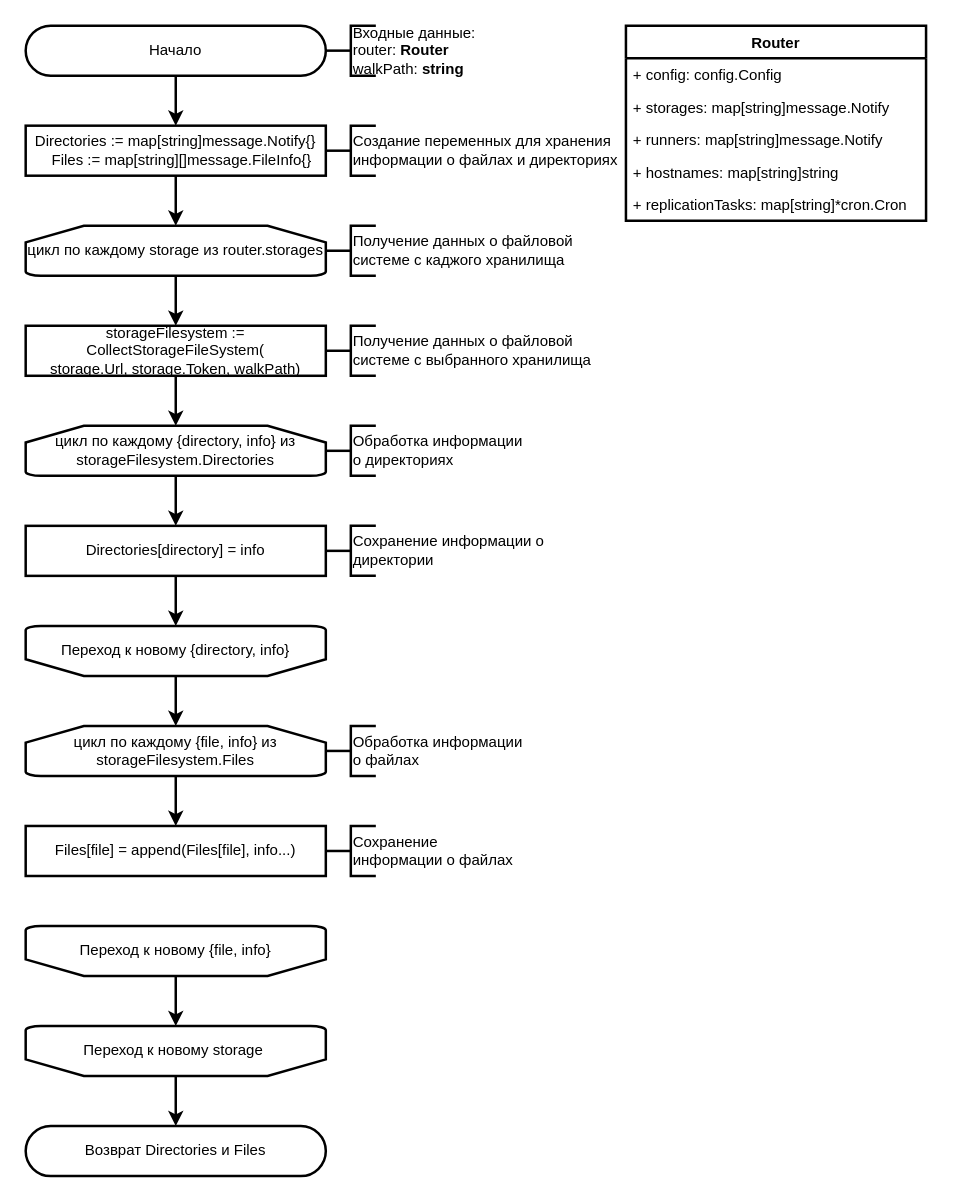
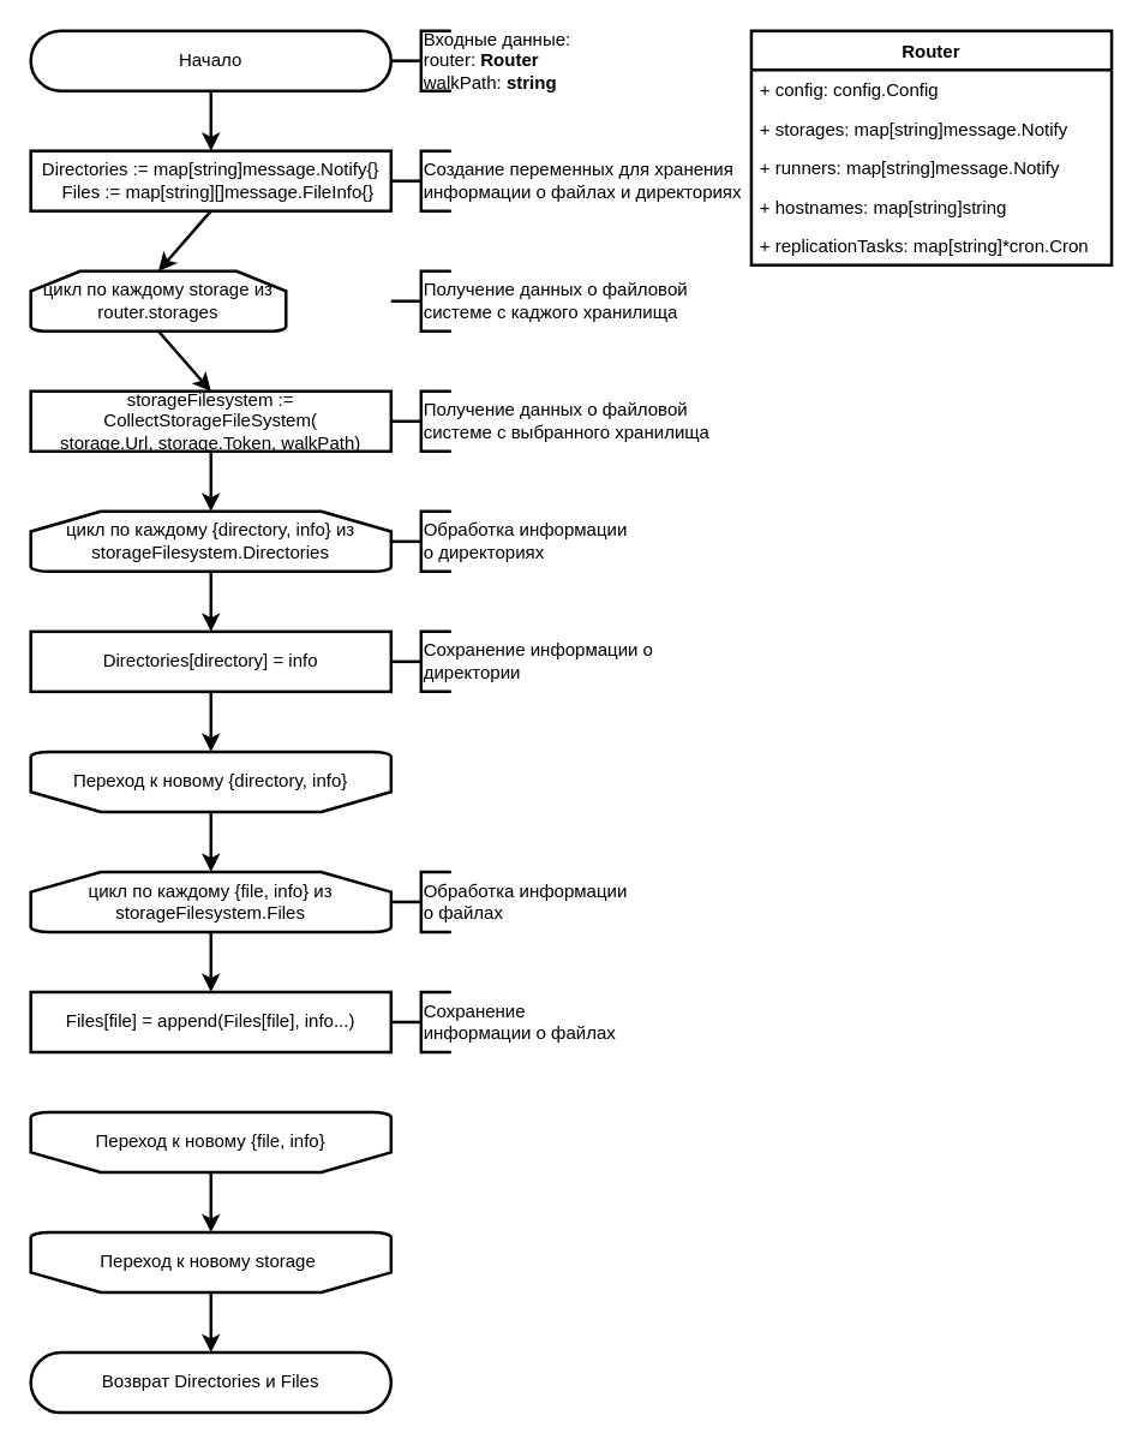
  <mxCell id="0" />
  <mxCell id="1" parent="0" />
  <mxCell id="2" value="Начало" style="rounded=1;whiteSpace=wrap;html=1;arcSize=50;strokeWidth=2;" parent="1" vertex="1"><mxGeometry x="20" y="20" width="240" height="40" as="geometry" /></mxCell>
  <mxCell id="3" value="&lt;div&gt;Directories := map[string]message.Notify{}&lt;br&gt;&lt;span style=&quot;background-color: initial;&quot;&gt;&amp;nbsp; &amp;nbsp;Files := map[string][]message.FileInfo{}&lt;/span&gt;&lt;/div&gt;" style="rounded=0;whiteSpace=wrap;html=1;strokeWidth=2;" parent="1" vertex="1"><mxGeometry x="20" y="100" width="240" height="40" as="geometry" /></mxCell>
  <mxCell id="4" value="" style="endArrow=classic;html=1;rounded=0;exitX=0.5;exitY=1;exitDx=0;exitDy=0;entryX=0.5;entryY=0;entryDx=0;entryDy=0;strokeWidth=2;" parent="1" source="2" target="3" edge="1"><mxGeometry width="50" height="50" relative="1" as="geometry"><mxPoint x="50" y="200" as="sourcePoint" /><mxPoint x="100" y="150" as="targetPoint" /></mxGeometry></mxCell>
  <mxCell id="5" value="" style="endArrow=classic;html=1;rounded=0;exitX=0.5;exitY=1;exitDx=0;exitDy=0;entryX=0.5;entryY=0;entryDx=0;entryDy=0;strokeWidth=2;entryPerimeter=0;" parent="1" source="3" target="10" edge="1"><mxGeometry width="50" height="50" relative="1" as="geometry"><mxPoint x="50" y="220" as="sourcePoint" /><mxPoint x="140" y="176" as="targetPoint" /></mxGeometry></mxCell>
  <mxCell id="6" value="" style="strokeWidth=2;html=1;shape=mxgraph.flowchart.annotation_2;align=left;labelPosition=right;pointerEvents=1;" parent="1" vertex="1"><mxGeometry x="260" y="100" width="40" height="40" as="geometry" /></mxCell>
  <mxCell id="7" value="Создание переменных для хранения информации о файлах и директориях" style="rounded=0;whiteSpace=wrap;html=1;strokeColor=none;fillColor=none;strokeWidth=2;align=left;" parent="1" vertex="1"><mxGeometry x="280" y="100" width="220" height="40" as="geometry" /></mxCell>
  <mxCell id="8" value="" style="strokeWidth=2;html=1;shape=mxgraph.flowchart.annotation_2;align=left;labelPosition=right;pointerEvents=1;" parent="1" vertex="1"><mxGeometry x="260" y="20" width="40" height="40" as="geometry" /></mxCell>
  <mxCell id="9" value="Входные данные: &lt;br&gt;router: &lt;b&gt;Router&lt;/b&gt;&lt;br&gt;walkPath: &lt;b&gt;string&lt;/b&gt;" style="rounded=0;whiteSpace=wrap;html=1;strokeColor=none;fillColor=none;strokeWidth=2;align=left;" parent="1" vertex="1"><mxGeometry x="280" y="20" width="140" height="40" as="geometry" /></mxCell>
- <mxCell id="10" value="цикл по каждому storage из router.storages" style="strokeWidth=2;html=1;shape=mxgraph.flowchart.loop_limit;whiteSpace=wrap;fillColor=none;" parent="1" vertex="1"><mxGeometry x="20" y="180" width="240" height="40" as="geometry" /></mxCell>
+ <mxCell id="10" value="цикл по каждому storage из router.storages" style="strokeWidth=2;html=1;shape=mxgraph.flowchart.loop_limit;whiteSpace=wrap;fillColor=none;" parent="1" vertex="1"><mxGeometry x="20" y="180" width="170" height="40" as="geometry" /></mxCell>
  <mxCell id="11" value="" style="endArrow=classic;html=1;rounded=0;strokeWidth=2;exitX=0.5;exitY=1;exitDx=0;exitDy=0;exitPerimeter=0;entryX=0.5;entryY=0;entryDx=0;entryDy=0;" parent="1" source="10" target="19" edge="1"><mxGeometry width="50" height="50" relative="1" as="geometry"><mxPoint x="45" y="620" as="sourcePoint" /><mxPoint x="140" y="260" as="targetPoint" /></mxGeometry></mxCell>
  <mxCell id="12" value="Возврат Directories и Files" style="rounded=1;whiteSpace=wrap;html=1;arcSize=50;strokeWidth=2;" parent="1" vertex="1"><mxGeometry x="20" y="900" width="240" height="40" as="geometry" /></mxCell>
  <mxCell id="13" value="Router" style="swimlane;fontStyle=1;childLayout=stackLayout;horizontal=1;startSize=26;fillColor=none;horizontalStack=0;resizeParent=1;resizeParentMax=0;resizeLast=0;collapsible=1;marginBottom=0;strokeColor=default;strokeWidth=2;" parent="1" vertex="1"><mxGeometry x="500" y="20" width="240" height="156" as="geometry" /></mxCell>
  <mxCell id="14" value="+ config: config.Config" style="text;strokeColor=none;fillColor=none;align=left;verticalAlign=top;spacingLeft=4;spacingRight=4;overflow=hidden;rotatable=0;points=[[0,0.5],[1,0.5]];portConstraint=eastwest;strokeWidth=2;" parent="13" vertex="1"><mxGeometry y="26" width="240" height="26" as="geometry" /></mxCell>
  <mxCell id="15" value="+ storages: map[string]message.Notify" style="text;strokeColor=none;fillColor=none;align=left;verticalAlign=top;spacingLeft=4;spacingRight=4;overflow=hidden;rotatable=0;points=[[0,0.5],[1,0.5]];portConstraint=eastwest;strokeWidth=2;" parent="13" vertex="1"><mxGeometry y="52" width="240" height="26" as="geometry" /></mxCell>
  <mxCell id="16" value="+ runners: map[string]message.Notify" style="text;strokeColor=none;fillColor=none;align=left;verticalAlign=top;spacingLeft=4;spacingRight=4;overflow=hidden;rotatable=0;points=[[0,0.5],[1,0.5]];portConstraint=eastwest;strokeWidth=2;" parent="13" vertex="1"><mxGeometry y="78" width="240" height="26" as="geometry" /></mxCell>
  <mxCell id="17" value="+ hostnames: map[string]string" style="text;strokeColor=none;fillColor=none;align=left;verticalAlign=top;spacingLeft=4;spacingRight=4;overflow=hidden;rotatable=0;points=[[0,0.5],[1,0.5]];portConstraint=eastwest;strokeWidth=2;" parent="13" vertex="1"><mxGeometry y="104" width="240" height="26" as="geometry" /></mxCell>
  <mxCell id="18" value="+ replicationTasks: map[string]*cron.Cron" style="text;strokeColor=none;fillColor=none;align=left;verticalAlign=top;spacingLeft=4;spacingRight=4;overflow=hidden;rotatable=0;points=[[0,0.5],[1,0.5]];portConstraint=eastwest;strokeWidth=2;" parent="13" vertex="1"><mxGeometry y="130" width="240" height="26" as="geometry" /></mxCell>
  <mxCell id="19" value="&lt;div&gt;storageFilesystem := CollectStorageFileSystem(&lt;br&gt;&lt;span style=&quot;background-color: initial;&quot;&gt;storage.Url,&amp;nbsp;&lt;/span&gt;&lt;span style=&quot;background-color: initial;&quot;&gt;storage.Token,&amp;nbsp;&lt;/span&gt;&lt;span style=&quot;background-color: initial;&quot;&gt;walkPath&lt;/span&gt;&lt;span style=&quot;background-color: initial;&quot;&gt;)&lt;/span&gt;&lt;/div&gt;" style="rounded=0;whiteSpace=wrap;html=1;strokeWidth=2;" parent="1" vertex="1"><mxGeometry x="20" y="260" width="240" height="40" as="geometry" /></mxCell>
  <mxCell id="20" value="цикл по каждому {directory, info} из storageFilesystem.Directories" style="strokeWidth=2;html=1;shape=mxgraph.flowchart.loop_limit;whiteSpace=wrap;fillColor=none;" parent="1" vertex="1"><mxGeometry x="20" y="340" width="240" height="40" as="geometry" /></mxCell>
  <mxCell id="21" value="" style="endArrow=classic;html=1;rounded=0;exitX=0.5;exitY=1;exitDx=0;exitDy=0;entryX=0.5;entryY=0;entryDx=0;entryDy=0;entryPerimeter=0;strokeWidth=2;" parent="1" source="19" target="20" edge="1"><mxGeometry width="50" height="50" relative="1" as="geometry"><mxPoint x="140" y="390" as="sourcePoint" /><mxPoint x="190" y="340" as="targetPoint" /></mxGeometry></mxCell>
  <mxCell id="22" value="Переход к новому {directory, info}" style="strokeWidth=2;html=1;shape=mxgraph.flowchart.loop_limit;whiteSpace=wrap;fillColor=none;direction=west;" parent="1" vertex="1"><mxGeometry x="20" y="500" width="240" height="40" as="geometry" /></mxCell>
  <mxCell id="23" value="Directories[directory] = info" style="rounded=0;whiteSpace=wrap;html=1;strokeWidth=2;" parent="1" vertex="1"><mxGeometry x="20" y="420" width="240" height="40" as="geometry" /></mxCell>
  <mxCell id="24" value="" style="endArrow=classic;html=1;rounded=0;exitX=0.5;exitY=1;exitDx=0;exitDy=0;exitPerimeter=0;entryX=0.5;entryY=0;entryDx=0;entryDy=0;strokeWidth=2;" parent="1" source="20" target="23" edge="1"><mxGeometry width="50" height="50" relative="1" as="geometry"><mxPoint x="130" y="370" as="sourcePoint" /><mxPoint x="180" y="320" as="targetPoint" /></mxGeometry></mxCell>
  <mxCell id="25" value="" style="endArrow=classic;html=1;rounded=0;exitX=0.5;exitY=1;exitDx=0;exitDy=0;entryX=0.5;entryY=1;entryDx=0;entryDy=0;entryPerimeter=0;strokeWidth=2;" parent="1" source="23" target="22" edge="1"><mxGeometry width="50" height="50" relative="1" as="geometry"><mxPoint x="130" y="370" as="sourcePoint" /><mxPoint x="180" y="320" as="targetPoint" /></mxGeometry></mxCell>
  <mxCell id="26" value="цикл по каждому {file, info} из storageFilesystem.Files" style="strokeWidth=2;html=1;shape=mxgraph.flowchart.loop_limit;whiteSpace=wrap;fillColor=none;" parent="1" vertex="1"><mxGeometry x="20" y="580" width="240" height="40" as="geometry" /></mxCell>
  <mxCell id="27" value="Переход к новому {file, info}" style="strokeWidth=2;html=1;shape=mxgraph.flowchart.loop_limit;whiteSpace=wrap;fillColor=none;direction=west;" parent="1" vertex="1"><mxGeometry x="20" y="740" width="240" height="40" as="geometry" /></mxCell>
  <mxCell id="28" value="Files[file] = append(Files[file], info...)" style="rounded=0;whiteSpace=wrap;html=1;strokeWidth=2;" parent="1" vertex="1"><mxGeometry x="20" y="660" width="240" height="40" as="geometry" /></mxCell>
  <mxCell id="29" value="" style="endArrow=classic;html=1;rounded=0;exitX=0.5;exitY=1;exitDx=0;exitDy=0;exitPerimeter=0;entryX=0.5;entryY=0;entryDx=0;entryDy=0;strokeWidth=2;" parent="1" source="26" target="28" edge="1"><mxGeometry width="50" height="50" relative="1" as="geometry"><mxPoint x="130" y="610" as="sourcePoint" /><mxPoint x="180" y="560" as="targetPoint" /></mxGeometry></mxCell>
  <mxCell id="30" value="" style="endArrow=classic;html=1;rounded=0;exitX=0.5;exitY=0;exitDx=0;exitDy=0;exitPerimeter=0;entryX=0.5;entryY=0;entryDx=0;entryDy=0;entryPerimeter=0;strokeWidth=2;" parent="1" source="22" target="26" edge="1"><mxGeometry width="50" height="50" relative="1" as="geometry"><mxPoint x="140" y="560" as="sourcePoint" /><mxPoint x="150" y="570" as="targetPoint" /></mxGeometry></mxCell>
  <mxCell id="31" value="Переход к новому storage&amp;nbsp;" style="strokeWidth=2;html=1;shape=mxgraph.flowchart.loop_limit;whiteSpace=wrap;fillColor=none;direction=west;" parent="1" vertex="1"><mxGeometry x="20" y="820" width="240" height="40" as="geometry" /></mxCell>
  <mxCell id="32" value="" style="endArrow=classic;html=1;rounded=0;exitX=0.5;exitY=0;exitDx=0;exitDy=0;exitPerimeter=0;entryX=0.5;entryY=1;entryDx=0;entryDy=0;entryPerimeter=0;strokeWidth=2;" parent="1" source="27" target="31" edge="1"><mxGeometry width="50" height="50" relative="1" as="geometry"><mxPoint x="110" y="750" as="sourcePoint" /><mxPoint x="160" y="700" as="targetPoint" /></mxGeometry></mxCell>
  <mxCell id="33" value="" style="endArrow=classic;html=1;rounded=0;exitX=0.5;exitY=0;exitDx=0;exitDy=0;exitPerimeter=0;entryX=0.5;entryY=0;entryDx=0;entryDy=0;strokeWidth=2;" parent="1" source="31" target="12" edge="1"><mxGeometry width="50" height="50" relative="1" as="geometry"><mxPoint x="70" y="890" as="sourcePoint" /><mxPoint x="120" y="840" as="targetPoint" /></mxGeometry></mxCell>
  <mxCell id="34" value="" style="strokeWidth=2;html=1;shape=mxgraph.flowchart.annotation_2;align=left;labelPosition=right;pointerEvents=1;" parent="1" vertex="1"><mxGeometry x="260" y="180" width="40" height="40" as="geometry" /></mxCell>
  <mxCell id="35" value="Получение данных о файловой системе с каджого хранилища" style="rounded=0;whiteSpace=wrap;html=1;strokeColor=none;fillColor=none;strokeWidth=2;align=left;" parent="1" vertex="1"><mxGeometry x="280" y="180" width="180" height="40" as="geometry" /></mxCell>
  <mxCell id="36" value="" style="strokeWidth=2;html=1;shape=mxgraph.flowchart.annotation_2;align=left;labelPosition=right;pointerEvents=1;" parent="1" vertex="1"><mxGeometry x="260" y="260" width="40" height="40" as="geometry" /></mxCell>
  <mxCell id="37" value="Получение данных о файловой системе с выбранного хранилища" style="rounded=0;whiteSpace=wrap;html=1;strokeColor=none;fillColor=none;strokeWidth=2;align=left;" parent="1" vertex="1"><mxGeometry x="280" y="260" width="220" height="40" as="geometry" /></mxCell>
  <mxCell id="38" value="" style="strokeWidth=2;html=1;shape=mxgraph.flowchart.annotation_2;align=left;labelPosition=right;pointerEvents=1;" parent="1" vertex="1"><mxGeometry x="260" y="420" width="40" height="40" as="geometry" /></mxCell>
  <mxCell id="39" value="Сохранение информации о директории" style="rounded=0;whiteSpace=wrap;html=1;strokeColor=none;fillColor=none;strokeWidth=2;align=left;" parent="1" vertex="1"><mxGeometry x="280" y="420" width="180" height="40" as="geometry" /></mxCell>
  <mxCell id="40" value="" style="strokeWidth=2;html=1;shape=mxgraph.flowchart.annotation_2;align=left;labelPosition=right;pointerEvents=1;" parent="1" vertex="1"><mxGeometry x="260" y="660" width="40" height="40" as="geometry" /></mxCell>
  <mxCell id="41" value="Сохранение информации о файлах" style="rounded=0;whiteSpace=wrap;html=1;strokeColor=none;fillColor=none;strokeWidth=2;align=left;" parent="1" vertex="1"><mxGeometry x="280" y="660" width="140" height="40" as="geometry" /></mxCell>
  <mxCell id="42" value="" style="strokeWidth=2;html=1;shape=mxgraph.flowchart.annotation_2;align=left;labelPosition=right;pointerEvents=1;" parent="1" vertex="1"><mxGeometry x="260" y="340" width="40" height="40" as="geometry" /></mxCell>
  <mxCell id="43" value="Обработка информации о директориях" style="rounded=0;whiteSpace=wrap;html=1;strokeColor=none;fillColor=none;strokeWidth=2;align=left;" parent="1" vertex="1"><mxGeometry x="280" y="340" width="140" height="40" as="geometry" /></mxCell>
  <mxCell id="44" value="" style="strokeWidth=2;html=1;shape=mxgraph.flowchart.annotation_2;align=left;labelPosition=right;pointerEvents=1;" parent="1" vertex="1"><mxGeometry x="260" y="580" width="40" height="40" as="geometry" /></mxCell>
  <mxCell id="45" value="Обработка информации о файлах" style="rounded=0;whiteSpace=wrap;html=1;strokeColor=none;fillColor=none;strokeWidth=2;align=left;" parent="1" vertex="1"><mxGeometry x="280" y="580" width="140" height="40" as="geometry" /></mxCell>
